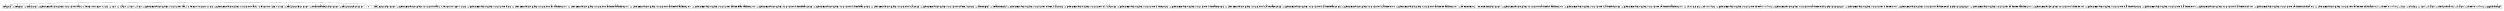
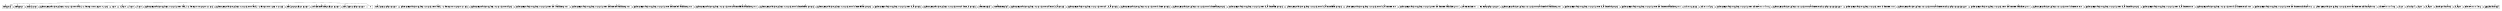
  digraph {
    rankdir=TB
    node [shape=box]
    edge [constraint=false]
    n1 [label="nmap A0 A1 "]
    n2 [label="nmap A0 A1 "]
    n3 [label="nmap -h A0 A1 "]
    n4 [label="python CVE_2019_15107.py https://172.18.1.5:10000 'bash -i >& /dev/tcp/10.0.0.1/8080 0>&1' A13 "]
    n5 [label="ls A10 "]
    n6 [label="ls -la A10 "]
    n7 [label="ls A10 "]
    n8 [label="ls A10 "]
    n9 [label="python CVE_2019_15107.py https://172.18.1.5:10000 'bash -i >& /dev/tcp/10.0.0.1/8080 0>&1' A13 "]
    n10 [label="python CVE_2019_15107.py http://172.18.1.5:10000 'bash -i >& /dev/tcp/10.0.0.1/8080 0>&1' A13 "]
    n11 [label="ncat -l 8080 A1 A9 A11 A12 A17 "]
-   n12 [label="eve apt install ncat A1 A9 A11 A12 A17"]
+   n12 [label="sudo apt install ncat A1 A9 A11 A12 A17 "]
    n13 [label="ncat -l 8080 A1 A9 A11 A12 A17 "]
    n14 [label="ncat -l 8080 A1 A9 A11 A12 A17 "]
    n15 [label="python CVE_2019_15107.py http://172.18.1.5:10000 'bash -i >& /dev/tcp/10.0.0.1/8080 0>&1' A13 "]
    n16 [label="python CVE_2019_15107.py http://172.18.1.5:10000 'id' A13 "]
    n17 [label="python CVE_2019_15107.py http://172.18.1.5:10000 'cat ./.bash_history' M11 "]
    n18 [label="python CVE_2019_15107.py http://172.18.1.5:10000 'cat home/eva/.bash_history' M11 "]
    n19 [label="python CVE_2019_15107.py http://172.18.1.5:10000 'cat home/bob/.bash_history' M11 "]
    n20 [label="python CVE_2019_15107.py http://172.18.1.5:10000 'cat home/debian/.bash_history' M11 "]
    n21 [label="python CVE_2019_15107.py http://172.18.1.5:10000 'ls home/debian/' A10 A13 "]
    n22 [label="python CVE_2019_15107.py http://172.18.1.5:10000 'ls /home/debian/' A10 A13 "]
    n23 [label="python CVE_2019_15107.py http://172.18.1.5:10000 'ls -la' A10 A13 "]
    n24 [label="python CVE_2019_15107.py http://172.18.1.5:10000 'cd /home ; ls' A10 A13 "]
    n25 [label="save_user.cgi A4 "]
    n26 [label="useradmin_etc.pl A4"]
    n27 [label="python CVE_2019_15107.py http://172.18.1.5:10000 'cd /home ; ls -la' A10 A13 "]
    n28 [label="python CVE_2019_15107.py http://172.18.1.5:10000 'cd / ; ls -la' A10 A13 "]
    n29 [label="python CVE_2019_15107.py http://172.18.1.5:10000 'ls /home' A10 A13 "]
    n30 [label="python CVE_2019_15107.py http://172.18.1.5:10000 'ls /home/alice' A10 A13 "]
    n31 [label="python CVE_2019_15107.py http://172.18.1.5:10000 'ls -la /home/alice' A10 A13 "]
    n32 [label="python CVE_2019_15107.py http://172.18.1.5:10000 'ls -la /home/debian' A10 A13 "]
    n33 [label="python CVE_2019_15107.py http://172.18.1.5:10000 'ls -la /home/eve' M10 "]
    n34 [label="python CVE_2019_15107.py http://172.18.1.5:10000 'cat /home/eve/.bash_history' M11 "]
-   n35 [label="cat /etc/services M6"]
-   n36 [label="less /etc/services A9 A11 A12 A17 "]
+   n35 [label="cat /etc/services M1 "]
+   n36 [label="less /etc/apt A9 A11 A12 A17"]
    n37 [label="python CVE_2019_15107.py http://172.18.1.5:10000 'cat /home/bob/.bash_history' M11 "]
    n38 [label="python CVE_2019_15107.py http://172.18.1.5:10000 'ls -la /home/bob' A10 A13 "]
    n39 [label="python CVE_2019_15107.py http://172.18.1.5:10000 'cat /home/eve/.bash_history' M11 "]
    n40 [label="ssh 10.1.18.22 A16 "]
    n41 [label="ssh 10.1.17.4 A16 "]
    n42 [label="python CVE_2019_15107.py http://172.18.1.5:10000 'ssh eve@10.1.17.4' M16 "]
    n43 [label="python CVE_2019_15107.py http://172.18.1.5:10000 'cat /home/eve/.ssh' A1 A9 A11 A12 A13 A16 A17 "]
    n44 [label="python CVE_2019_15107.py http://172.18.1.5:10000 'ls /home/eve/' M10 "]
    n45 [label="python CVE_2019_15107.py http://172.18.1.5:10000 'cat /home/eve/.ssh' A1 A9 A11 A12 A13 A16 A17 "]
    n46 [label="python CVE_2019_15107.py http://172.18.1.5:10000 'cat /home/eve/.bash_history' M11 "]
    n47 [label="python CVE_2019_15107.py http://172.18.1.5:10000 'ls /home/eve/' M10 "]
    n48 [label="python CVE_2019_15107.py http://172.18.1.5:10000 'ls -la /home/bob' A10 A13 "]
    n49 [label="python CVE_2019_15107.py http://172.18.1.5:10000 'ls -la /home/eve' M10 "]
    n50 [label="python CVE_2019_15107.py http://172.18.1.5:10000 'ls -la /home/eve/.ssh/' M10 "]
    n51 [label="python CVE_2019_15107.py http://172.18.1.5:10000 'cat /home/eve/.ssh/id_rsa' M12 "]
    n52 [label="python CVE_2019_15107.py http://172.18.1.5:10000 'cat /home/eve/.ssh/id_rsa.pub' M12 "]
    n53 [label="ssh eve@10.1.17.4 M16 "]
    n54 [label="ls A10 "]
-   n55 [label="cd .ssh A16 "]
+   n55 [label="cd .ssh A14"]
    n56 [label="ls A10 "]
    n57 [label="ls -la A10 "]
    n58 [label="chmod 600 id_rsa M15 "]
    n59 [label="ls -la A10 "]
    n60 [label="ssh eve@10.1.17.4 M16 "]
    n61 [label="gpg2john id_rsa A34"]
    0
    n1 -> n2
    n2 -> n3
    n3 -> n4
    n4 -> n5
    n5 -> n6
    n6 -> n7
    n7 -> n8
    n8 -> n9
    n9 -> n10
    n10 -> n11
    n11 -> n12
    n12 -> n13
    n14 -> n15
    n15 -> n16
    n16 -> n17
    n17 -> n18
    n18 -> n19
    n19 -> n20
    n20 -> n21
    n21 -> n22
    n22 -> n23
    n23 -> n24
    n24 -> n25
    n25 -> n26
    n26 -> n27
    n27 -> n28
    n28 -> n29
    n29 -> n30
    n30 -> n31
    n31 -> n32
    n32 -> n33
    n33 -> n34
    n34 -> n35
    n36 -> n37
    n37 -> n38
    n38 -> n39
    n39 -> n40
-   n40 -> n41
+   n41 -> n40
    n41 -> n42
    n42 -> n43
    n43 -> n44
    n44 -> n45
    n45 -> n46
    n46 -> n47
    n47 -> n48
    n48 -> n49
    n49 -> n50
    n50 -> n51
    n51 -> n52
    n52 -> n53
    n53 -> n54
    n54 -> n55
    n55 -> n56
    n56 -> n57
    n57 -> n58
    n58 -> n59
    n59 -> n60
    n60 -> n61
    0 -> n1
  }
